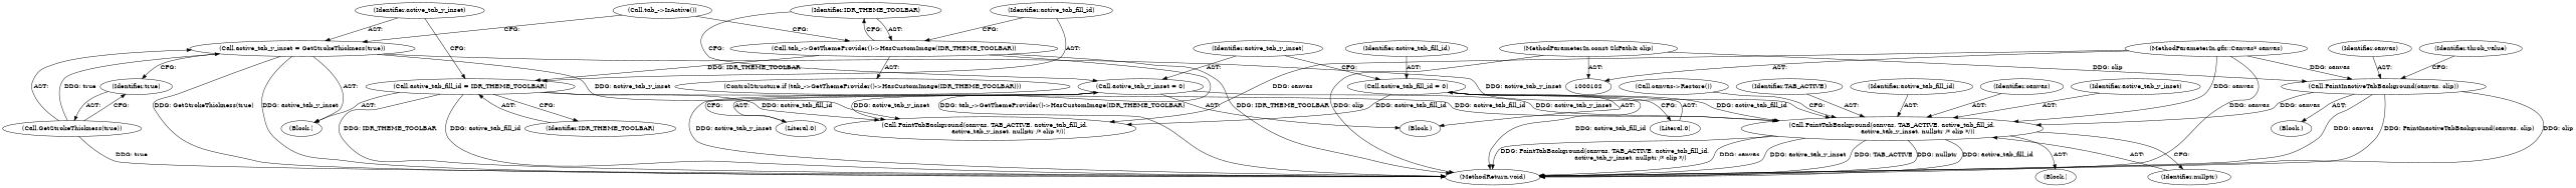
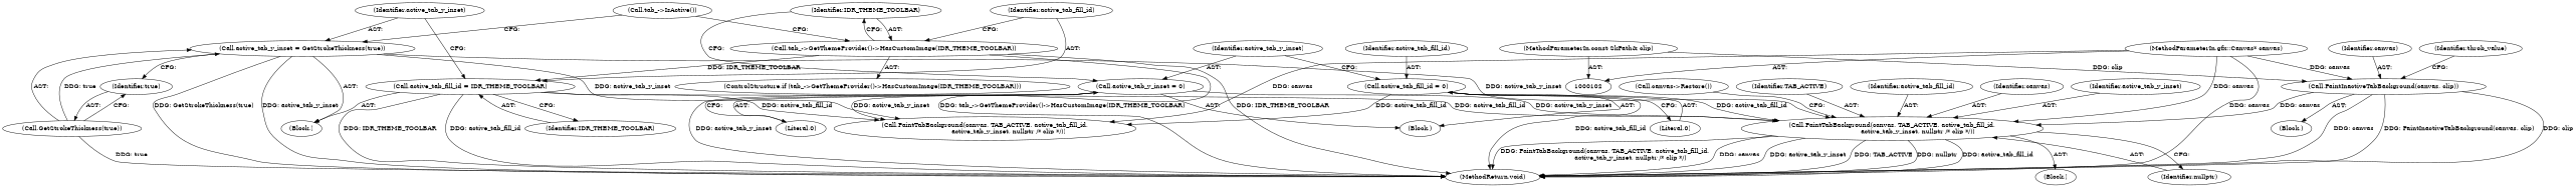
  digraph {
    n1 [label="(Call,PaintTabBackground(canvas, TAB_ACTIVE, active_tab_fill_id,\n                          active_tab_y_inset, nullptr /* clip */))"]
    n2 [label="(Block,)"]
    n3 [label="(Identifier,nullptr)"]
    n4 [label="(MethodReturn,void)"]
    n5 [label="(Call,PaintInactiveTabBackground(canvas, clip))"]
    n6 [label="(Block,)"]
    n7 [label="(MethodParameterIn,gfx::Canvas* canvas)"]
    n8 [label="(Call,PaintTabBackground(canvas, TAB_ACTIVE, active_tab_fill_id,\n                        active_tab_y_inset, nullptr /* clip */))"]
    1000102
    n10 [label="(MethodParameterIn,const SkPath& clip)"]
    n11 [label="(Call,active_tab_fill_id = 0)"]
    n12 [label="(Literal,0)"]
    n13 [label="(Block,)"]
    n14 [label="(Call,active_tab_fill_id = IDR_THEME_TOOLBAR)"]
    n15 [label="(Identifier,IDR_THEME_TOOLBAR)"]
    n16 [label="(Block,)"]
    n17 [label="(Call,tab_->GetThemeProvider()->HasCustomImage(IDR_THEME_TOOLBAR))"]
    n18 [label="(ControlStructure,if (tab_->GetThemeProvider()->HasCustomImage(IDR_THEME_TOOLBAR)))"]
    n19 [label="(Identifier,IDR_THEME_TOOLBAR)"]
    n20 [label="(Call,active_tab_y_inset = 0)"]
    n21 [label="(Literal,0)"]
    n22 [label="(Call,active_tab_y_inset = GetStrokeThickness(true))"]
    n23 [label="(Identifier,true)"]
    n24 [label="(Call,GetStrokeThickness(true))"]
    n25 [label="(Identifier,canvas)"]
    n26 [label="(Identifier,throb_value)"]
    n27 [label="(Call,tab_->IsActive())"]
    n28 [label="(Call,canvas->Restore())"]
    n29 [label="(Identifier,TAB_ACTIVE)"]
    n30 [label="(Identifier,active_tab_y_inset)"]
    n31 [label="(Identifier,active_tab_fill_id)"]
    n32 [label="(Identifier,active_tab_y_inset)"]
    n33 [label="(Identifier,active_tab_fill_id)"]
    n34 [label="(Identifier,canvas)"]
    n35 [label="(Identifier,active_tab_y_inset)"]
    n36 [label="(Identifier,active_tab_fill_id)"]
    n1 -> n2 [label="AST: "]
    n1 -> n3 [label="CFG: "]
    n1 -> n4 [label="DDG: nullptr"]
    n1 -> n4 [label="DDG: active_tab_fill_id"]
    n1 -> n4 [label="DDG: PaintTabBackground(canvas, TAB_ACTIVE, active_tab_fill_id,\n                          active_tab_y_inset, nullptr /* clip */)"]
    n1 -> n4 [label="DDG: canvas"]
    n1 -> n4 [label="DDG: active_tab_y_inset"]
    n1 -> n4 [label="DDG: TAB_ACTIVE"]
    n3 -> n1 [label="AST: "]
    n5 -> n1 [label="DDG: canvas"]
    n5 -> n4 [label="DDG: canvas"]
    n5 -> n4 [label="DDG: PaintInactiveTabBackground(canvas, clip)"]
    n5 -> n4 [label="DDG: clip"]
    n5 -> n6 [label="AST: "]
    n7 -> n1 [label="DDG: canvas"]
    n7 -> n4 [label="DDG: canvas"]
    n7 -> n5 [label="DDG: canvas"]
    n7 -> n8 [label="DDG: canvas"]
    n7 -> 1000102 [label="AST: "]
-   n10 -> n4 [label="DDG: clip"]
    n10 -> n5 [label="DDG: clip"]
    n10 -> 1000102 [label="AST: "]
    n11 -> n1 [label="DDG: active_tab_fill_id"]
    n11 -> n4 [label="DDG: active_tab_fill_id"]
    n11 -> n8 [label="DDG: active_tab_fill_id"]
    n11 -> n12 [label="CFG: "]
    n11 -> n13 [label="AST: "]
    n12 -> n11 [label="AST: "]
    n14 -> n1 [label="DDG: active_tab_fill_id"]
    n14 -> n4 [label="DDG: IDR_THEME_TOOLBAR"]
    n14 -> n4 [label="DDG: active_tab_fill_id"]
    n14 -> n8 [label="DDG: active_tab_fill_id"]
    n14 -> n15 [label="CFG: "]
    n14 -> n16 [label="AST: "]
    n15 -> n14 [label="AST: "]
    n17 -> n4 [label="DDG: tab_->GetThemeProvider()->HasCustomImage(IDR_THEME_TOOLBAR)"]
    n17 -> n4 [label="DDG: IDR_THEME_TOOLBAR"]
    n17 -> n14 [label="DDG: IDR_THEME_TOOLBAR"]
    n17 -> n18 [label="AST: "]
    n17 -> n19 [label="CFG: "]
    n19 -> n17 [label="AST: "]
    n19 -> n20 [label="CFG: "]
    n20 -> n1 [label="DDG: active_tab_y_inset"]
    n20 -> n4 [label="DDG: active_tab_y_inset"]
    n20 -> n8 [label="DDG: active_tab_y_inset"]
    n20 -> n13 [label="AST: "]
    n20 -> n21 [label="CFG: "]
    n21 -> n20 [label="AST: "]
    n22 -> n1 [label="DDG: active_tab_y_inset"]
    n22 -> n4 [label="DDG: GetStrokeThickness(true)"]
    n22 -> n4 [label="DDG: active_tab_y_inset"]
    n22 -> n8 [label="DDG: active_tab_y_inset"]
    n22 -> n16 [label="AST: "]
    n22 -> n23 [label="CFG: "]
    n23 -> n24 [label="AST: "]
    n24 -> n4 [label="DDG: true"]
    n24 -> n22 [label="AST: "]
    n24 -> n22 [label="DDG: true"]
    n24 -> n23 [label="CFG: "]
    n25 -> n5 [label="AST: "]
    n26 -> n5 [label="CFG: "]
    n27 -> n17 [label="CFG: "]
    n27 -> n22 [label="CFG: "]
    n28 -> n1 [label="CFG: "]
    n29 -> n1 [label="AST: "]
    n30 -> n14 [label="CFG: "]
    n30 -> n22 [label="AST: "]
    n31 -> n14 [label="AST: "]
    n31 -> n17 [label="CFG: "]
    n32 -> n11 [label="CFG: "]
    n32 -> n20 [label="AST: "]
    n33 -> n1 [label="AST: "]
    n34 -> n1 [label="AST: "]
    n35 -> n1 [label="AST: "]
    n36 -> n11 [label="AST: "]
  }
